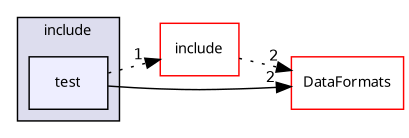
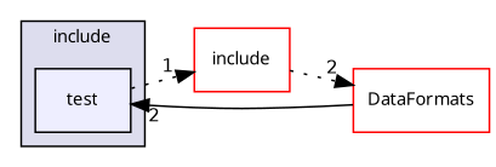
  digraph {
    compound=true
    fontname="Noto Sans"
    rankdir=LR
    node [fontname="Noto Sans" fontsize=10 shape=box color=red]
    edge [fontname="Noto Sans" headlabel=2 labeldistance=1.5 labelfontname=Helvetica labelfontsize=10 style=dotted]
    n1 [fillcolor="#eeeeff" label=test pencolor=black style=filled color=""]
    n2 [label=include]
    n3 [label=DataFormats]
    subgraph cluster_1 {
      bgcolor="#ddddee"
      fontsize=10
      label=include
      pencolor=black
      n1
    }
    n1 -> n2 [headlabel=1]
-   n1 -> n3 [style=solid]
+   n3 -> n1 [style=solid]
    n2 -> n3
  }
